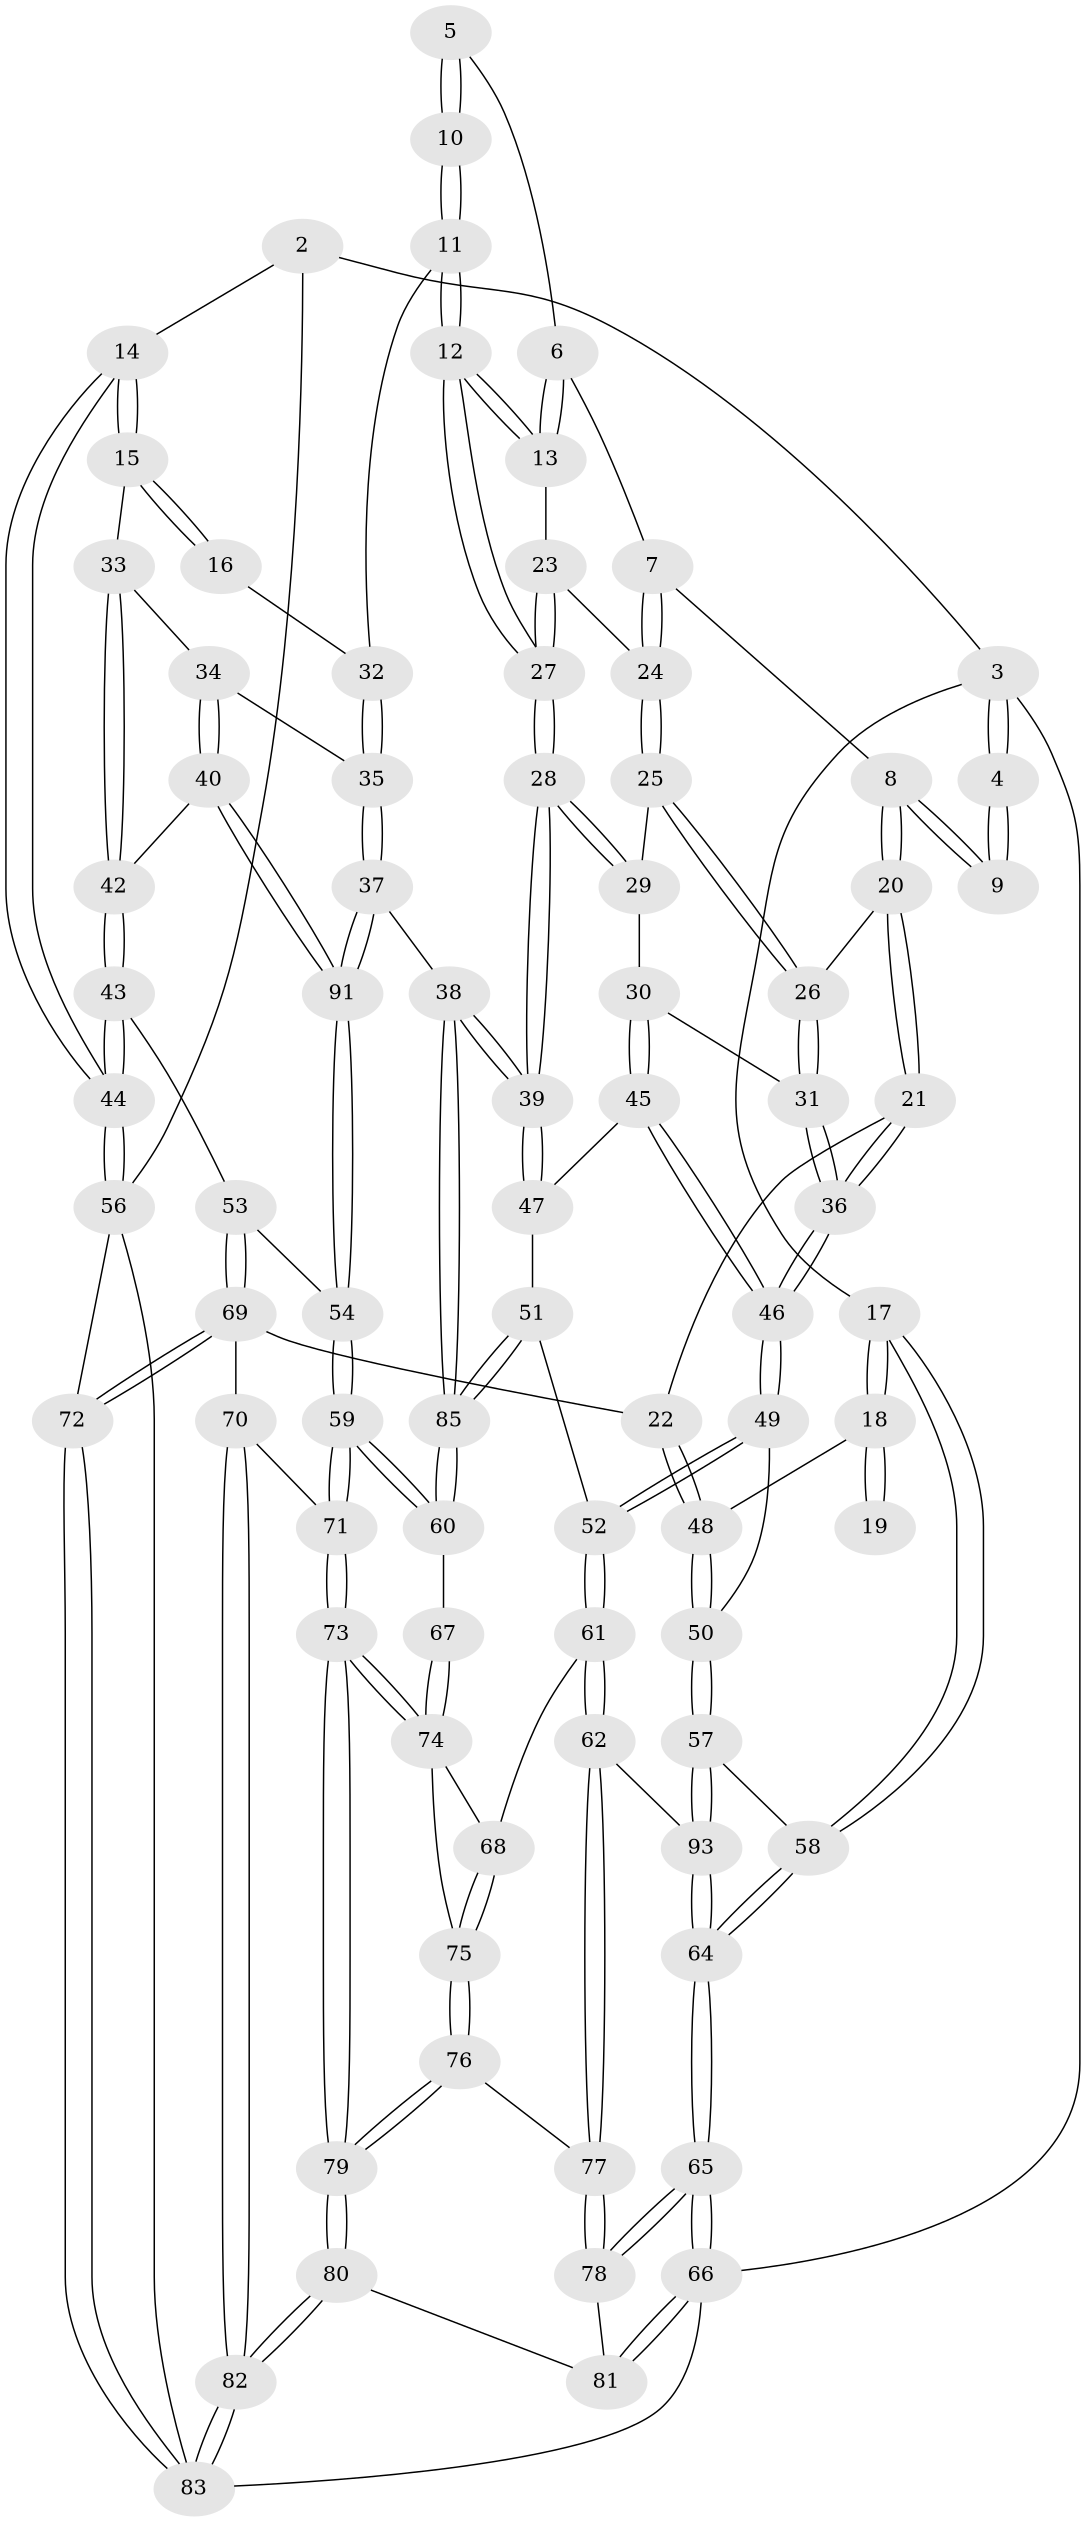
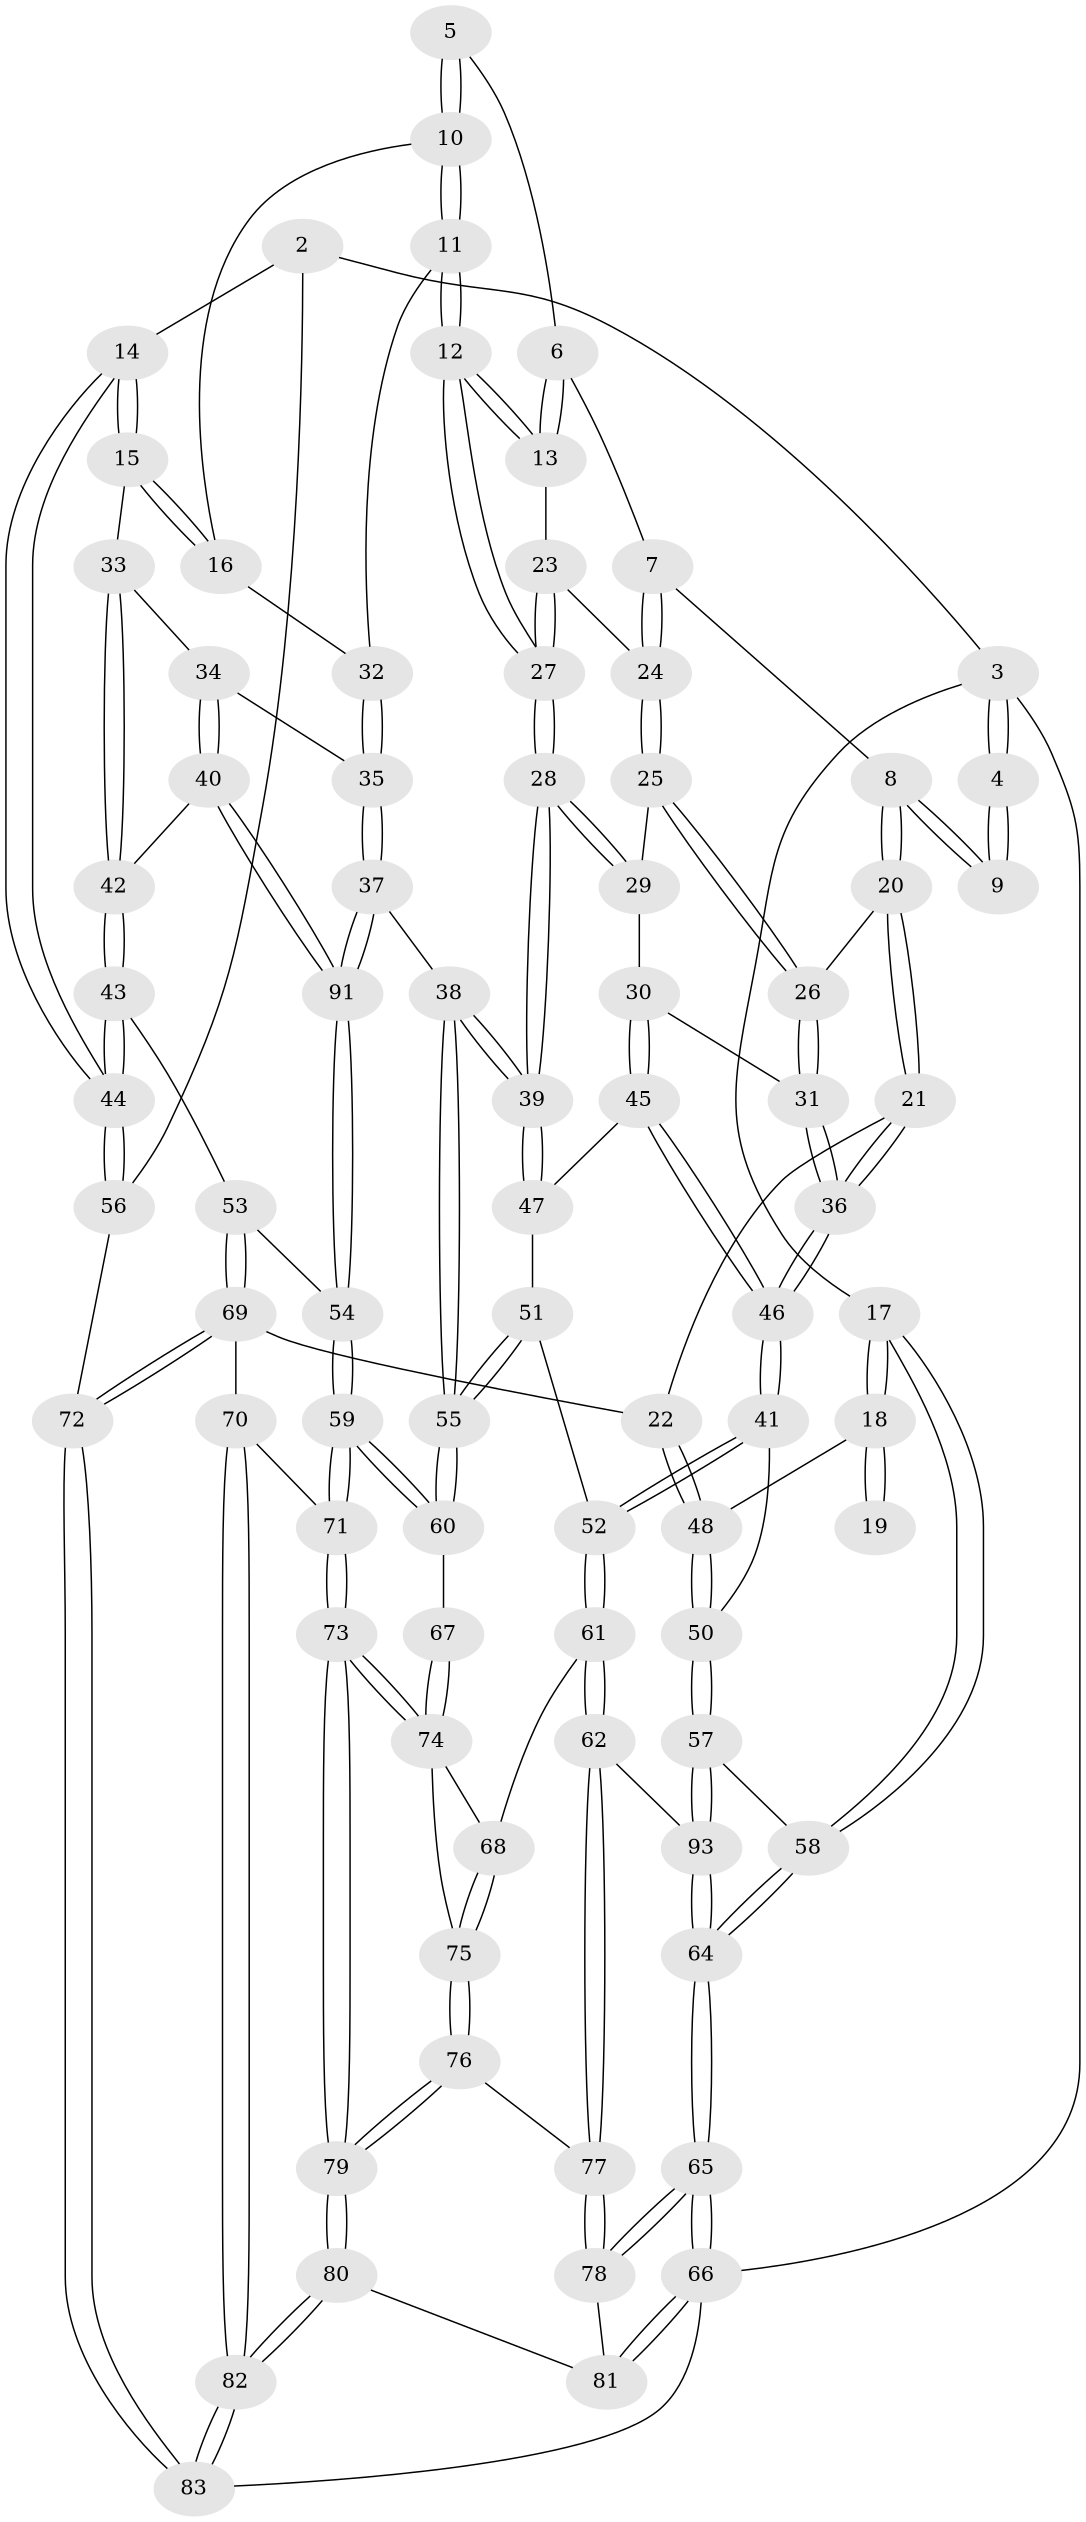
  graph {
    node [color=gray90 style=filled]
    2
    3
    14
    56
    5
    6
    10
    4
    17
    66
    15
    44
    72
    83
    9
    18
    58
    81
    7
    13
    11
    16
    8
    24
    23
    20
    25
    21
    26
    12
    32
    27
    35
    28
    33
    34
    42
    19
    48
    64
    50
    22
    36
    31
    46
    29
    30
    39
    47
    45
    37
    40
    43
    n54 [label=91]
    38
-   49
-   55 [label=85]
+   49 [label=41]
+   55
    54
    60
    51
    59
    53
    69
    52
    57
    61
    n67 [label=93]
    62
    68
    70
    71
    67
    65
    73
    74
    77
    75
    78
    76
    82
    79
    80
    2 -- 3
    2 -- 14
    2 -- 56
    3 -- 4
    3 -- 4
    3 -- 17
    3 -- 66
    14 -- 15
    14 -- 15
    14 -- 44
    14 -- 44
    56 -- 72
-   56 -- 83
    5 -- 6
    5 -- 10
    5 -- 10
    6 -- 7
    6 -- 13
    6 -- 13
    10 -- 11
    10 -- 11
+   10 -- 16
    4 -- 9
    4 -- 9
    17 -- 18
    17 -- 18
    17 -- 58
    17 -- 58
    66 -- 83
    66 -- 81
    66 -- 81
    15 -- 16
    15 -- 16
    15 -- 33
    44 -- 56
    44 -- 56
    72 -- 83
    72 -- 83
    18 -- 19
    18 -- 19
    18 -- 48
    58 -- 64
    58 -- 64
    7 -- 8
    7 -- 24
    7 -- 24
    13 -- 23
    11 -- 12
    11 -- 12
    11 -- 32
    16 -- 32
    8 -- 9
    8 -- 9
    8 -- 20
    8 -- 20
    24 -- 25
    24 -- 25
    23 -- 24
    23 -- 27
    23 -- 27
    20 -- 21
    20 -- 21
    20 -- 26
    25 -- 26
    25 -- 26
    25 -- 29
    21 -- 22
    21 -- 36
    21 -- 36
    26 -- 31
    26 -- 31
    12 -- 13
    12 -- 13
    12 -- 27
    12 -- 27
    32 -- 35
    32 -- 35
    27 -- 28
    27 -- 28
    35 -- 37
    35 -- 37
    28 -- 29
    28 -- 29
    28 -- 39
    28 -- 39
    33 -- 34
    33 -- 42
    33 -- 42
    34 -- 35
    34 -- 40
    34 -- 40
    42 -- 43
    42 -- 43
    48 -- 50
    48 -- 50
    64 -- 65
    64 -- 65
    50 -- 57
    50 -- 57
    22 -- 48
    22 -- 48
    36 -- 46
    36 -- 46
    31 -- 36
    31 -- 36
    46 -- 49
    46 -- 49
    29 -- 30
    30 -- 31
    30 -- 45
    30 -- 45
    39 -- 47
    39 -- 47
    47 -- 51
    45 -- 46
    45 -- 46
    45 -- 47
    37 -- n54
    37 -- n54
    37 -- 38
    40 -- 42
    40 -- n54
    40 -- n54
    43 -- 44
    43 -- 44
    43 -- 53
    n54 -- 54
    n54 -- 54
    38 -- 39
    38 -- 39
    38 -- 55
    38 -- 55
    49 -- 50
    49 -- 52
    49 -- 52
    55 -- 60
    55 -- 60
    54 -- 59
    54 -- 59
    60 -- 67
    51 -- 55
    51 -- 55
    51 -- 52
    59 -- 60
    59 -- 60
    59 -- 71
    59 -- 71
    53 -- 54
    53 -- 69
    53 -- 69
    69 -- 72
    69 -- 72
    69 -- 22
    69 -- 70
    52 -- 61
    52 -- 61
    57 -- 58
    57 -- n67
    57 -- n67
    61 -- 62
    61 -- 62
    61 -- 68
    n67 -- 64
    n67 -- 64
    62 -- n67
    62 -- 77
    62 -- 77
    68 -- 75
    68 -- 75
    70 -- 71
    70 -- 82
    70 -- 82
    71 -- 73
    71 -- 73
    67 -- 74
    67 -- 74
    65 -- 66
    65 -- 66
    65 -- 78
    65 -- 78
    73 -- 74
    73 -- 74
    73 -- 79
    73 -- 79
    74 -- 68
    74 -- 75
    77 -- 78
    77 -- 78
    75 -- 76
    75 -- 76
    78 -- 81
    76 -- 77
    76 -- 79
    76 -- 79
    82 -- 83
    82 -- 83
    79 -- 80
    79 -- 80
    80 -- 81
    80 -- 82
    80 -- 82
  }
